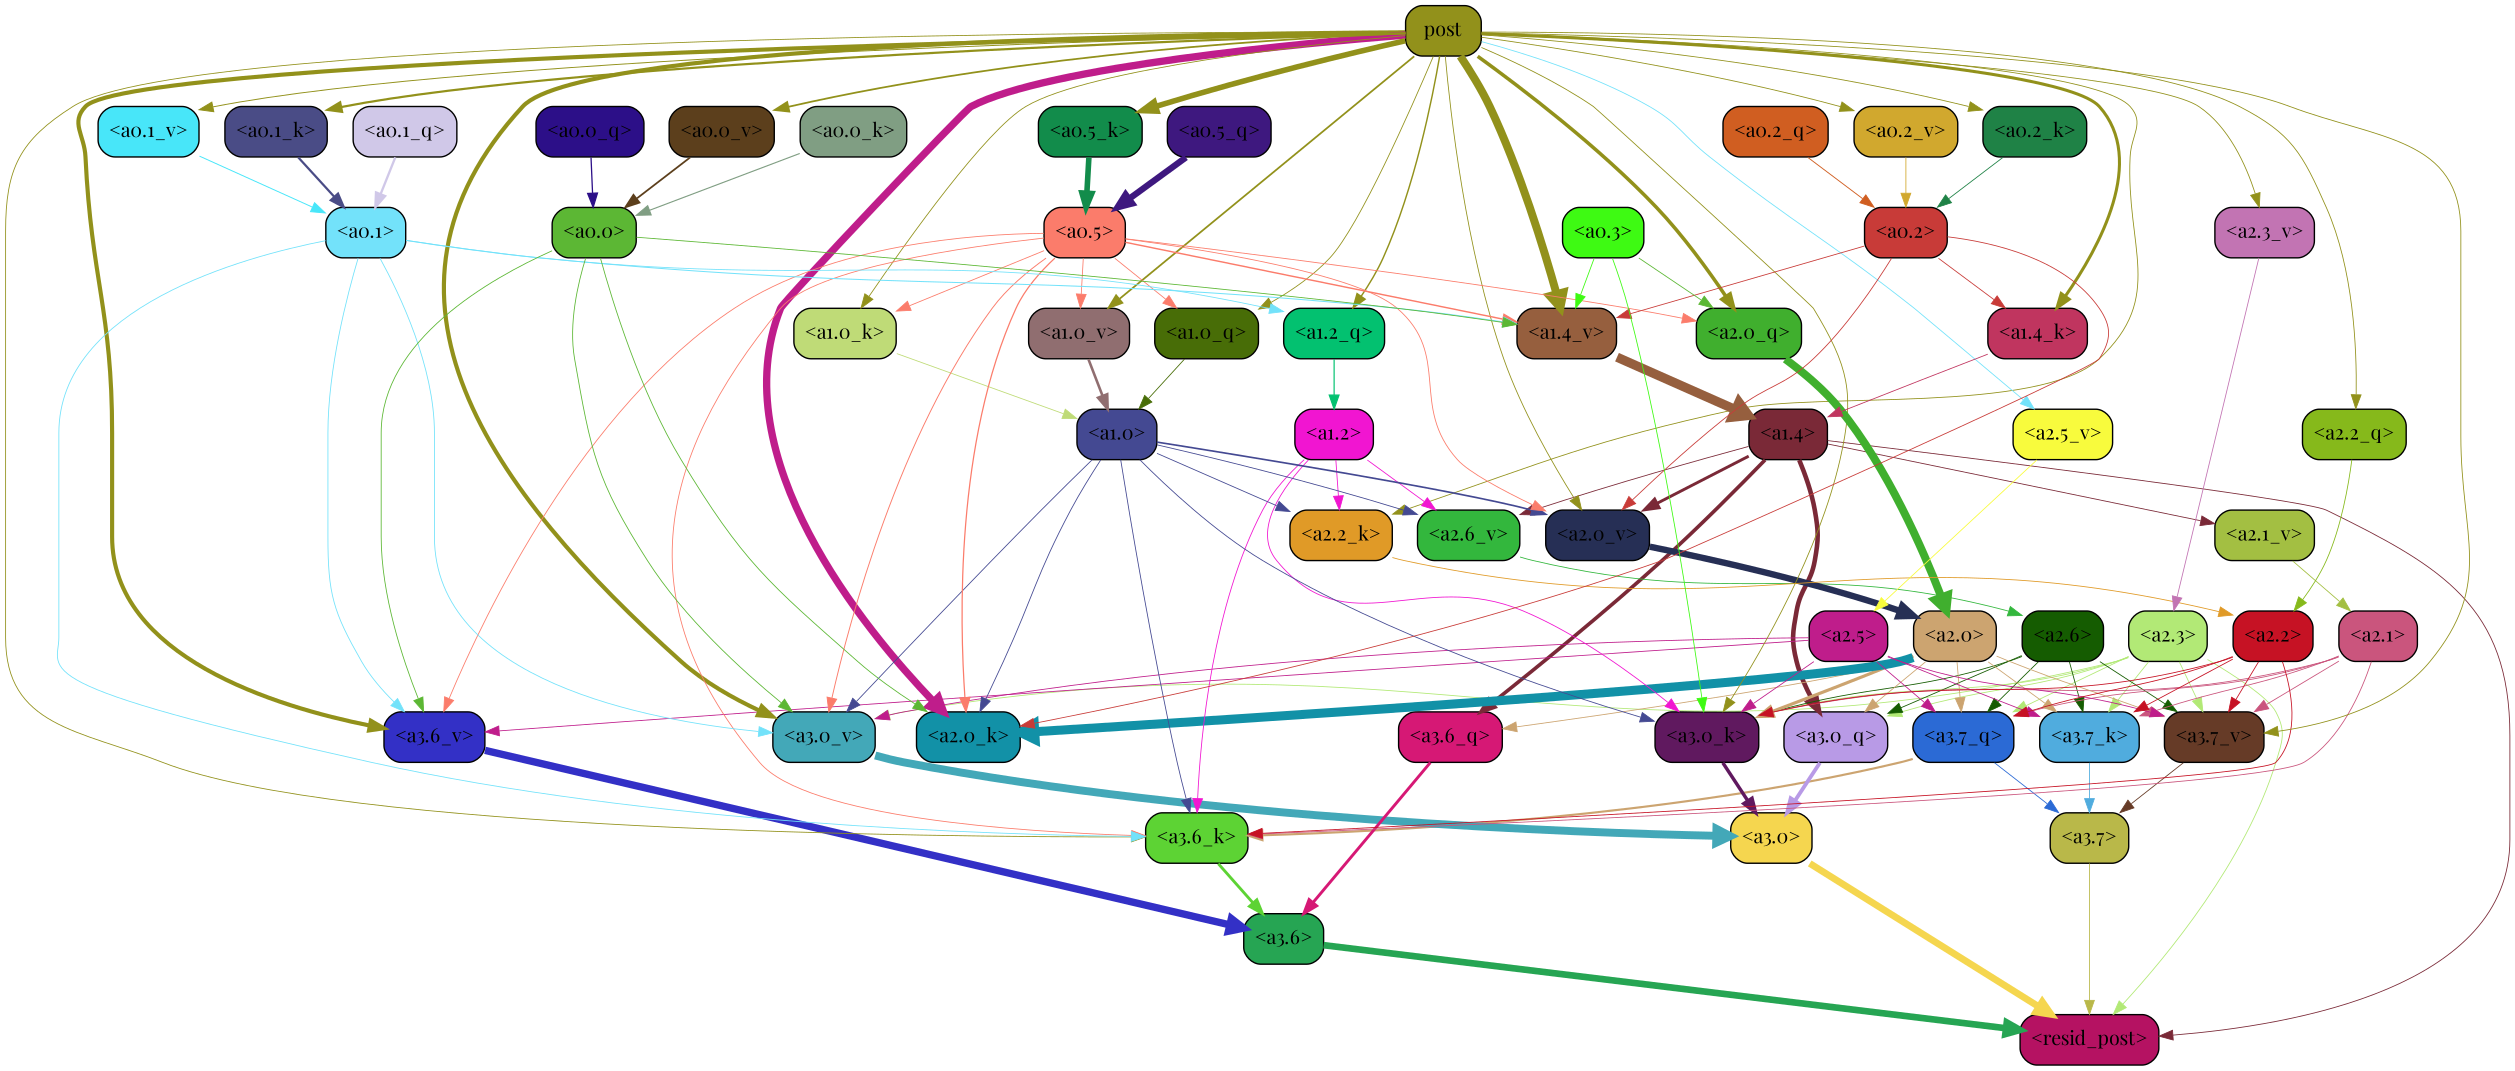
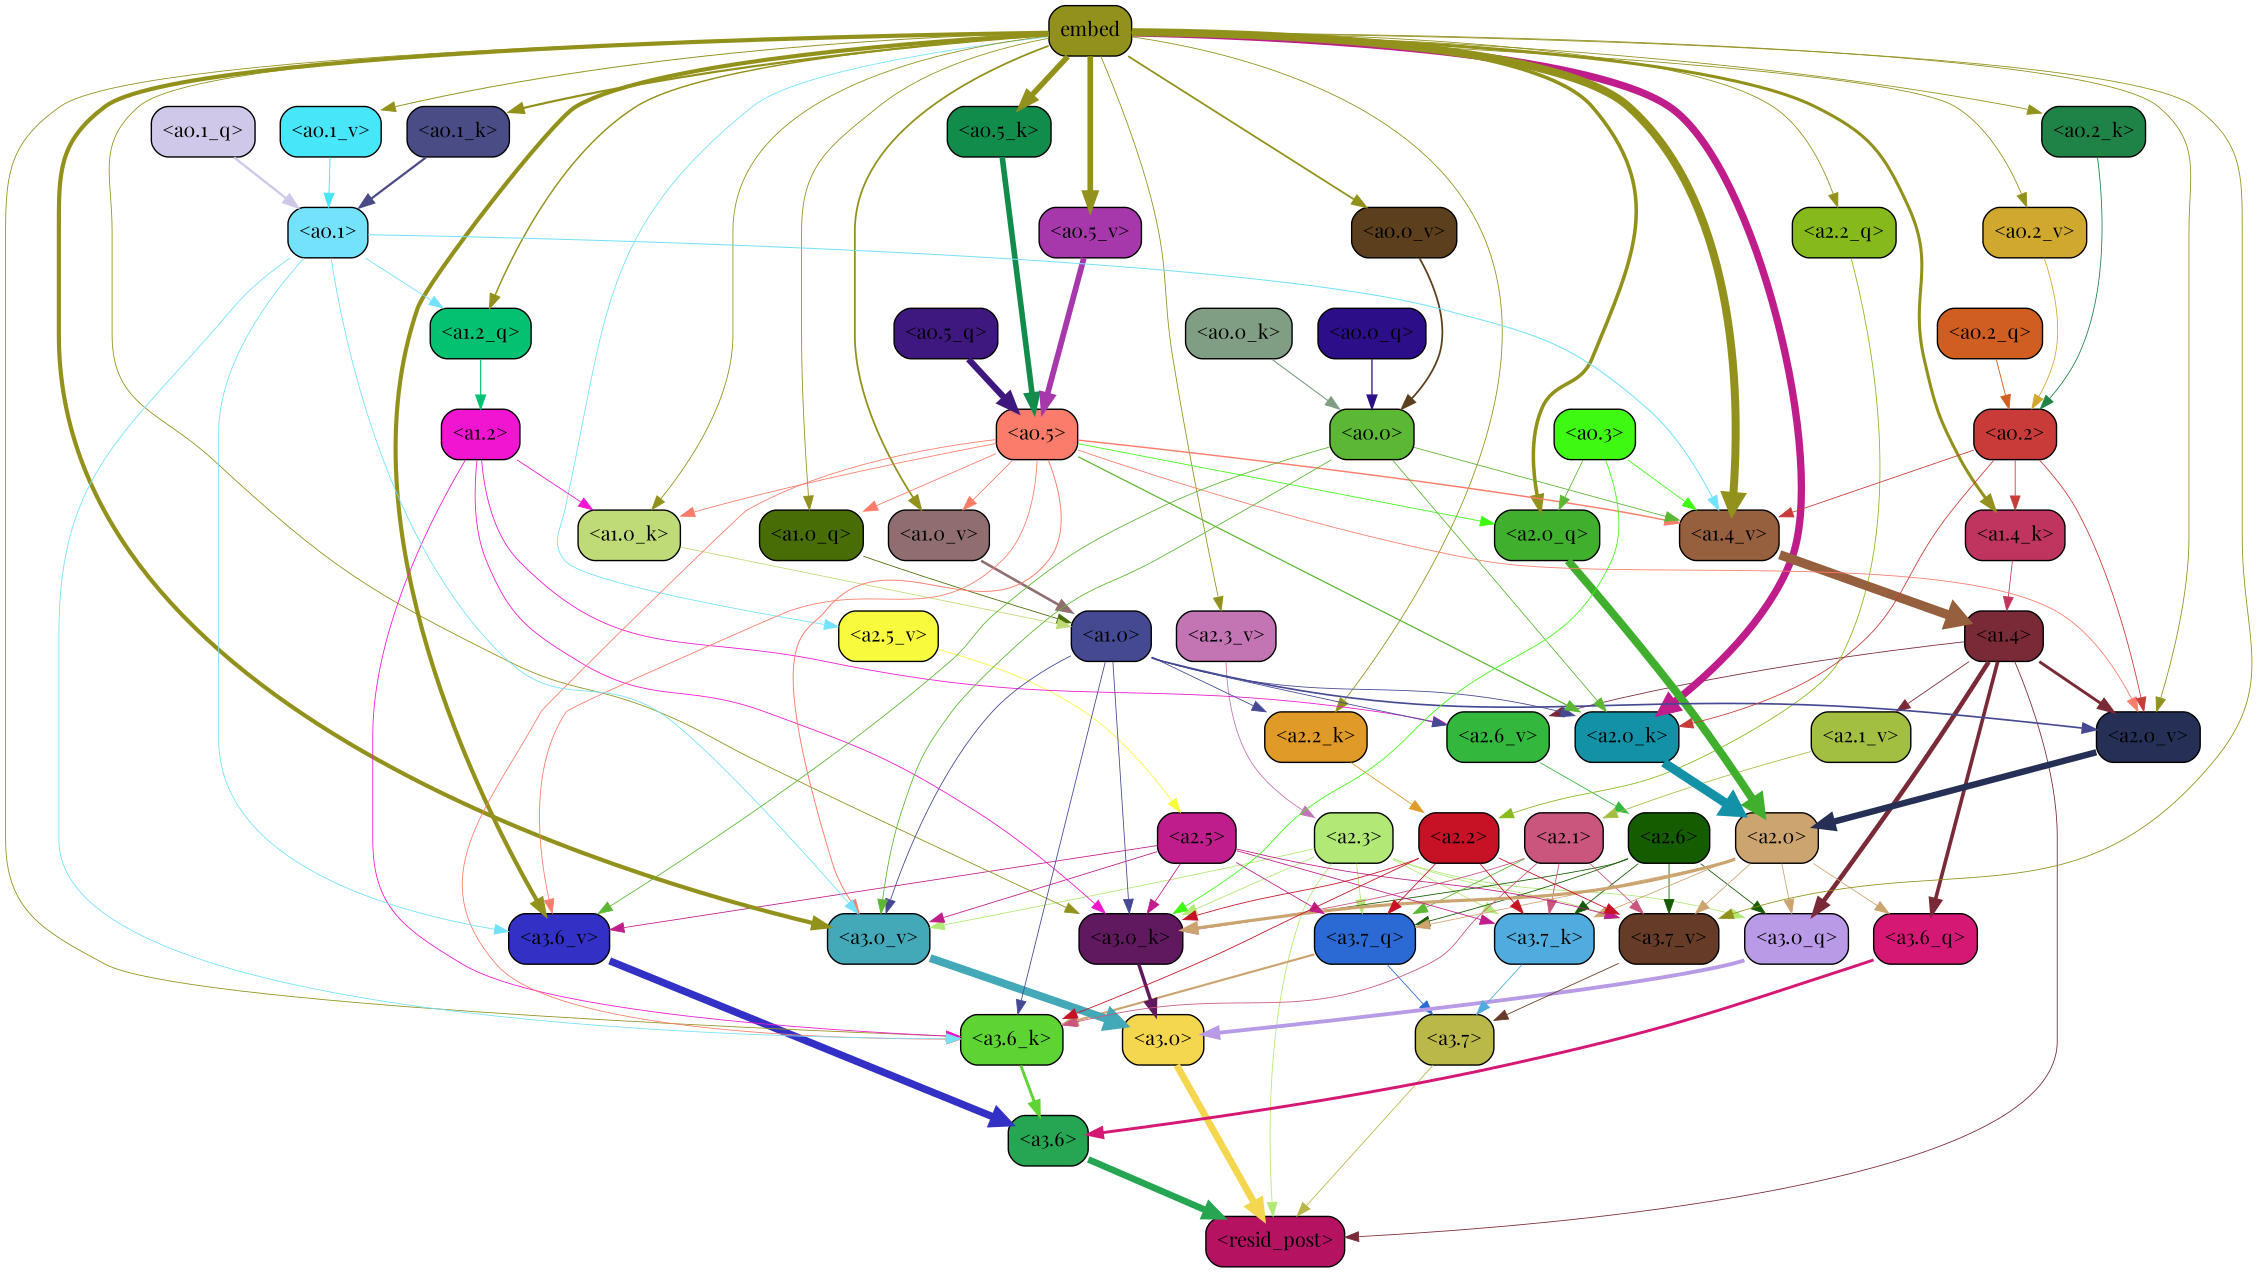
  strict digraph {
    fontname="Playfair Display"
    splines=true
    node [color=black fontname="Playfair Display" shape=box style="filled, rounded"]
    edge [color="#92911b" fontname="Playfair Display" penwidth=0.6]
    "<a3.7>" [fillcolor="#b9b849"]
    "<resid_post>" [fillcolor="#b51262"]
    "<a3.6>" [fillcolor="#26a553"]
    "<a3.0>" [fillcolor="#f5d64f"]
    "<a2.3>" [fillcolor="#b2e976"]
    "<a3.7_q>" [fillcolor="#2b6ad5"]
    "<a3.0_q>" [fillcolor="#b89ae6"]
    "<a3.7_k>" [fillcolor="#50acde"]
    "<a3.0_k>" [fillcolor="#60195f"]
    "<a3.7_v>" [fillcolor="#663b27"]
    "<a3.0_v>" [fillcolor="#43a8b8"]
    "<a3.6_k>" [fillcolor="#5dd334"]
    "<a1.4>" [fillcolor="#7a2937"]
    "<a3.6_q>" [fillcolor="#d61875"]
    "<a2.6_v>" [fillcolor="#33b73d"]
    "<a2.1_v>" [fillcolor="#a3bf42"]
    "<a2.0_v>" [fillcolor="#262f55"]
    "<a2.6>" [fillcolor="#155c01"]
    "<a2.1>" [fillcolor="#ca557d"]
    "<a2.0>" [fillcolor="#cca470"]
    "<a3.6_v>" [fillcolor="#3330c6"]
    "<a2.5>" [fillcolor="#bf1d8b"]
    "<a2.2>" [fillcolor="#c61224"]
-   embed [fillcolor="#92911b" label=post]
+   embed [fillcolor="#92911b"]
    "<a2.2_q>" [fillcolor="#86b91b"]
    "<a2.0_q>" [fillcolor="#40af2e"]
    "<a2.2_k>" [fillcolor="#e09a27"]
    "<a2.0_k>" [fillcolor="#1291a7"]
    "<a2.5_v>" [fillcolor="#f8fb3d"]
    "<a2.3_v>" [fillcolor="#c274b3"]
    "<a1.2_q>" [fillcolor="#03c170"]
    "<a1.0_q>" [fillcolor="#486d07"]
    "<a1.4_k>" [fillcolor="#c0355f"]
    "<a1.0_k>" [fillcolor="#bfdb77"]
    "<a1.4_v>" [fillcolor="#965f3e"]
    "<a1.0_v>" [fillcolor="#906e70"]
    "<a0.5_k>" [fillcolor="#128c4b"]
    "<a0.2_k>" [fillcolor="#1f8246"]
    "<a0.1_k>" [fillcolor="#4a4c86"]
+   "<a0.5_v>" [fillcolor="#a638ab"]
    "<a0.2_v>" [fillcolor="#d1a82e"]
    "<a0.1_v>" [fillcolor="#48e6f9"]
    "<a0.0_v>" [fillcolor="#5c3f1c"]
    "<a1.2>" [fillcolor="#f115d1"]
    "<a1.0>" [fillcolor="#444992"]
    "<a0.5>" [fillcolor="#fb7c6b"]
    "<a0.2>" [fillcolor="#c83b38"]
    "<a0.1>" [fillcolor="#73e2fa"]
    "<a0.0>" [fillcolor="#5cb734"]
    "<a0.3>" [fillcolor="#3efa13"]
    "<a0.5_q>" [fillcolor="#3e187f"]
    "<a0.2_q>" [fillcolor="#d05e21"]
    "<a0.1_q>" [fillcolor="#d0c8e8"]
    "<a0.0_q>" [fillcolor="#2c0f88"]
    "<a0.0_k>" [fillcolor="#809e83"]
    "<a3.7>" -> "<resid_post>" [color="#b9b849"]
    "<a3.6>" -> "<resid_post>" [color="#26a553" penwidth=4.753257989883423]
    "<a3.0>" -> "<resid_post>" [color="#f5d64f" penwidth=4.90053927898407]
    "<a2.3>" -> "<resid_post>" [color="#b2e976"]
    "<a2.3>" -> "<a3.7_q>" [color="#b2e976"]
    "<a2.3>" -> "<a3.0_q>" [color="#b2e976"]
    "<a2.3>" -> "<a3.7_k>" [color="#b2e976"]
    "<a2.3>" -> "<a3.0_k>" [color="#b2e976"]
    "<a2.3>" -> "<a3.7_v>" [color="#b2e976"]
    "<a2.3>" -> "<a3.0_v>" [color="#b2e976"]
    "<a3.7_q>" -> "<a3.7>" [color="#2b6ad5"]
    "<a3.7_q>" -> "<a3.6_k>" [color="#cca470" penwidth=1.5290023684501648]
    "<a3.0_q>" -> "<a3.0>" [color="#b89ae6" penwidth=2.7421876192092896]
    "<a3.7_k>" -> "<a3.7>" [color="#50acde"]
    "<a3.0_k>" -> "<a3.0>" [color="#60195f" penwidth=2.476402521133423]
    "<a3.7_v>" -> "<a3.7>" [color="#663b27"]
    "<a3.0_v>" -> "<a3.0>" [color="#43a8b8" penwidth=5.652270674705505]
    "<a3.6_k>" -> "<a3.6>" [color="#5dd334" penwidth=2.048597991466522]
    "<a1.4>" -> "<resid_post>" [color="#7a2937"]
    "<a1.4>" -> "<a3.0_q>" [color="#7a2937" penwidth=3.2779015004634857]
    "<a1.4>" -> "<a3.6_q>" [color="#7a2937" penwidth=2.6043437719345093]
    "<a1.4>" -> "<a2.6_v>" [color="#7a2937"]
    "<a1.4>" -> "<a2.1_v>" [color="#7a2937"]
    "<a1.4>" -> "<a2.0_v>" [color="#7a2937" penwidth=2.089712530374527]
    "<a3.6_q>" -> "<a3.6>" [color="#d61875" penwidth=2.091020345687866]
    "<a2.6_v>" -> "<a2.6>" [color="#33b73d"]
    "<a2.1_v>" -> "<a2.1>" [color="#a3bf42"]
    "<a2.0_v>" -> "<a2.0>" [color="#262f55" penwidth=4.569358706474304]
    "<a2.6>" -> "<a3.7_q>" [color="#155c01"]
    "<a2.6>" -> "<a3.0_q>" [color="#155c01"]
    "<a2.6>" -> "<a3.7_k>" [color="#155c01"]
    "<a2.6>" -> "<a3.0_k>" [color="#155c01"]
    "<a2.6>" -> "<a3.7_v>" [color="#155c01"]
-   "<a2.1>" -> "<a3.7_q>" [color="#ca557d"]
+   "<a2.1>" -> "<a3.7_q>" [color="#5cb734"]
    "<a2.1>" -> "<a3.7_k>" [color="#ca557d"]
    "<a2.1>" -> "<a3.0_k>" [color="#ca557d"]
    "<a2.1>" -> "<a3.7_v>" [color="#ca557d"]
    "<a2.1>" -> "<a3.6_k>" [color="#ca557d"]
    "<a2.0>" -> "<a3.7_q>" [color="#cca470"]
    "<a2.0>" -> "<a3.0_q>" [color="#cca470"]
    "<a2.0>" -> "<a3.7_k>" [color="#cca470"]
    "<a2.0>" -> "<a3.0_k>" [color="#cca470" penwidth=2.2551413774490356]
    "<a2.0>" -> "<a3.7_v>" [color="#cca470"]
    "<a2.0>" -> "<a3.6_q>" [color="#cca470"]
    "<a3.6_v>" -> "<a3.6>" [color="#3330c6" penwidth=5.2550448179244995]
    "<a2.5>" -> "<a3.7_q>" [color="#bf1d8b"]
    "<a2.5>" -> "<a3.7_k>" [color="#bf1d8b"]
    "<a2.5>" -> "<a3.0_k>" [color="#bf1d8b"]
    "<a2.5>" -> "<a3.7_v>" [color="#bf1d8b"]
    "<a2.5>" -> "<a3.0_v>" [color="#bf1d8b"]
    "<a2.5>" -> "<a3.6_v>" [color="#bf1d8b"]
    "<a2.2>" -> "<a3.7_q>" [color="#c61224"]
    "<a2.2>" -> "<a3.7_k>" [color="#c61224"]
    "<a2.2>" -> "<a3.0_k>" [color="#c61224"]
    "<a2.2>" -> "<a3.7_v>" [color="#c61224"]
    "<a2.2>" -> "<a3.6_k>" [color="#c61224"]
    embed -> "<a3.0_k>"
    embed -> "<a3.7_v>"
    embed -> "<a3.0_v>" [penwidth=2.972973108291626]
    embed -> "<a3.6_k>"
    embed -> "<a2.0_v>"
    embed -> "<a3.6_v>" [penwidth=2.9556376338005066]
    embed -> "<a2.2_q>"
    embed -> "<a2.0_q>" [penwidth=2.540744114667177]
    embed -> "<a2.2_k>"
    embed -> "<a2.0_k>" [color="#bf1d8b" penwidth=5.233989953994751]
    embed -> "<a2.5_v>" [color="#73e2fa"]
    embed -> "<a2.3_v>"
    embed -> "<a1.2_q>" [penwidth=1.0232882499694824]
    embed -> "<a1.0_q>"
    embed -> "<a1.4_k>" [penwidth=2.181154489517212]
    embed -> "<a1.0_k>"
    embed -> "<a1.4_v>" [penwidth=5.707561254501343]
    embed -> "<a1.0_v>" [penwidth=1.26310396194458]
    embed -> "<a0.5_k>" [penwidth=3.9719181060791016]
    embed -> "<a0.2_k>"
    embed -> "<a0.1_k>" [penwidth=1.5668344497680664]
+   embed -> "<a0.5_v>" [penwidth=4.048895955085754]
    embed -> "<a0.2_v>"
    embed -> "<a0.1_v>" [penwidth=0.685732364654541]
    embed -> "<a0.0_v>" [penwidth=1.2662250995635986]
    "<a2.2_q>" -> "<a2.2>" [color="#86b91b"]
    "<a2.0_q>" -> "<a2.0>" [color="#40af2e" penwidth=5.6763341426849365]
    "<a2.2_k>" -> "<a2.2>" [color="#e09a27"]
-   "<a2.0>" -> "<a2.0_k>" [color="#1291a7" penwidth=6.450865745544434]
+   "<a2.0_k>" -> "<a2.0>" [color="#1291a7" penwidth=6.450865745544434]
    "<a2.5_v>" -> "<a2.5>" [color="#f8fb3d"]
    "<a2.3_v>" -> "<a2.3>" [color="#c274b3"]
    "<a1.2_q>" -> "<a1.2>" [color="#03c170" penwidth=0.8473789691925049]
    "<a1.0_q>" -> "<a1.0>" [color="#486d07"]
    "<a1.4_k>" -> "<a1.4>" [color="#c0355f"]
    "<a1.0_k>" -> "<a1.0>" [color="#bfdb77"]
    "<a1.4_v>" -> "<a1.4>" [color="#965f3e" penwidth=6.609479665756226]
    "<a1.0_v>" -> "<a1.0>" [color="#906e70" penwidth=1.862385869026184]
    "<a0.5_k>" -> "<a0.5>" [color="#128c4b" penwidth=3.994816780090332]
    "<a0.2_k>" -> "<a0.2>" [color="#1f8246"]
    "<a0.1_k>" -> "<a0.1>" [color="#4a4c86" penwidth=1.5859735012054443]
+   "<a0.5_v>" -> "<a0.5>" [color="#a638ab" penwidth=4.101986527442932]
    "<a0.2_v>" -> "<a0.2>" [color="#d1a82e"]
    "<a0.1_v>" -> "<a0.1>" [color="#48e6f9" penwidth=0.6931805610656738]
    "<a0.0_v>" -> "<a0.0>" [color="#5c3f1c" penwidth=1.2705905437469482]
    "<a1.2>" -> "<a3.0_k>" [color="#f115d1"]
    "<a1.2>" -> "<a3.6_k>" [color="#f115d1"]
    "<a1.2>" -> "<a2.6_v>" [color="#f115d1"]
-   "<a1.2>" -> "<a2.2_k>" [color="#f115d1"]
+   "<a1.2>" -> "<a1.0_k>" [color="#f115d1"]
    "<a1.0>" -> "<a3.0_k>" [color="#444992"]
    "<a1.0>" -> "<a3.0_v>" [color="#444992"]
    "<a1.0>" -> "<a3.6_k>" [color="#444992"]
    "<a1.0>" -> "<a2.6_v>" [color="#444992"]
    "<a1.0>" -> "<a2.0_v>" [color="#444992" penwidth=1.1915444135665894]
    "<a1.0>" -> "<a2.2_k>" [color="#444992"]
    "<a1.0>" -> "<a2.0_k>" [color="#444992"]
    "<a0.5>" -> "<a3.0_v>" [color="#fb7c6b" penwidth=0.6790935099124908]
    "<a0.5>" -> "<a3.6_k>" [color="#fb7c6b"]
    "<a0.5>" -> "<a2.0_v>" [color="#fb7c6b"]
    "<a0.5>" -> "<a3.6_v>" [color="#fb7c6b"]
-   "<a0.5>" -> "<a2.0_q>" [color="#fb7c6b"]
-   "<a0.5>" -> "<a2.0_k>" [color="#fb7c6b" penwidth=0.8868831396102905]
+   "<a0.5>" -> "<a2.0_q>" [color="#3efa13"]
+   "<a0.5>" -> "<a2.0_k>" [color="#5cb734" penwidth=0.8868831396102905]
    "<a0.5>" -> "<a1.0_q>" [color="#fb7c6b"]
    "<a0.5>" -> "<a1.0_k>" [color="#fb7c6b"]
    "<a0.5>" -> "<a1.4_v>" [color="#fb7c6b" penwidth=1.0242966413497925]
    "<a0.5>" -> "<a1.0_v>" [color="#fb7c6b"]
    "<a0.2>" -> "<a2.0_v>" [color="#c83b38"]
    "<a0.2>" -> "<a2.0_k>" [color="#c83b38"]
    "<a0.2>" -> "<a1.4_k>" [color="#c83b38"]
    "<a0.2>" -> "<a1.4_v>" [color="#c83b38"]
    "<a0.1>" -> "<a3.0_v>" [color="#73e2fa"]
    "<a0.1>" -> "<a3.6_k>" [color="#73e2fa"]
    "<a0.1>" -> "<a3.6_v>" [color="#73e2fa"]
    "<a0.1>" -> "<a1.2_q>" [color="#73e2fa"]
    "<a0.1>" -> "<a1.4_v>" [color="#73e2fa" penwidth=0.7291159629821777]
    "<a0.0>" -> "<a3.0_v>" [color="#5cb734"]
    "<a0.0>" -> "<a3.6_v>" [color="#5cb734"]
    "<a0.0>" -> "<a2.0_k>" [color="#5cb734"]
    "<a0.0>" -> "<a1.4_v>" [color="#5cb734"]
    "<a0.3>" -> "<a3.0_k>" [color="#3efa13"]
    "<a0.3>" -> "<a2.0_q>" [color="#5cb734"]
    "<a0.3>" -> "<a1.4_v>" [color="#3efa13"]
    "<a0.5_q>" -> "<a0.5>" [color="#3e187f" penwidth=4.525571644306183]
    "<a0.2_q>" -> "<a0.2>" [color="#d05e21" penwidth=0.650632381439209]
    "<a0.1_q>" -> "<a0.1>" [color="#d0c8e8" penwidth=1.6614570617675781]
    "<a0.0_q>" -> "<a0.0>" [color="#2c0f88" penwidth=0.9274430274963379]
    "<a0.0_k>" -> "<a0.0>" [color="#809e83" penwidth=0.8134422302246094]
  }
